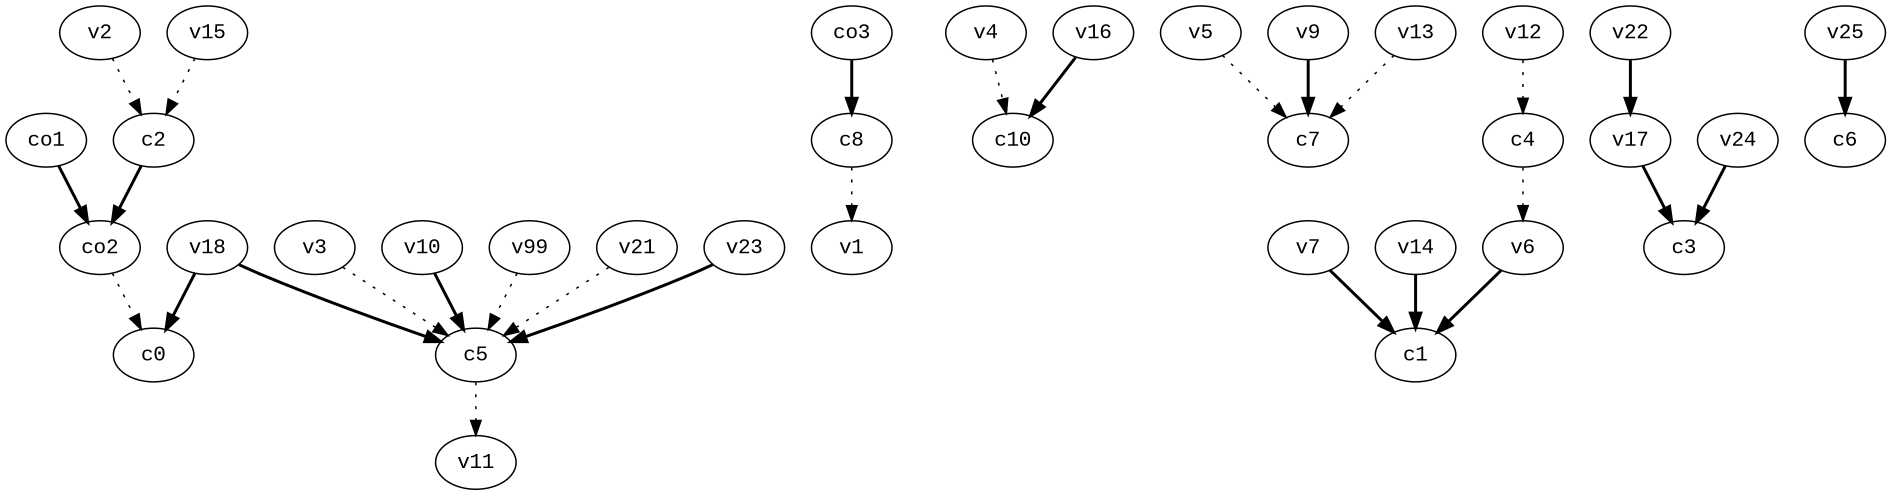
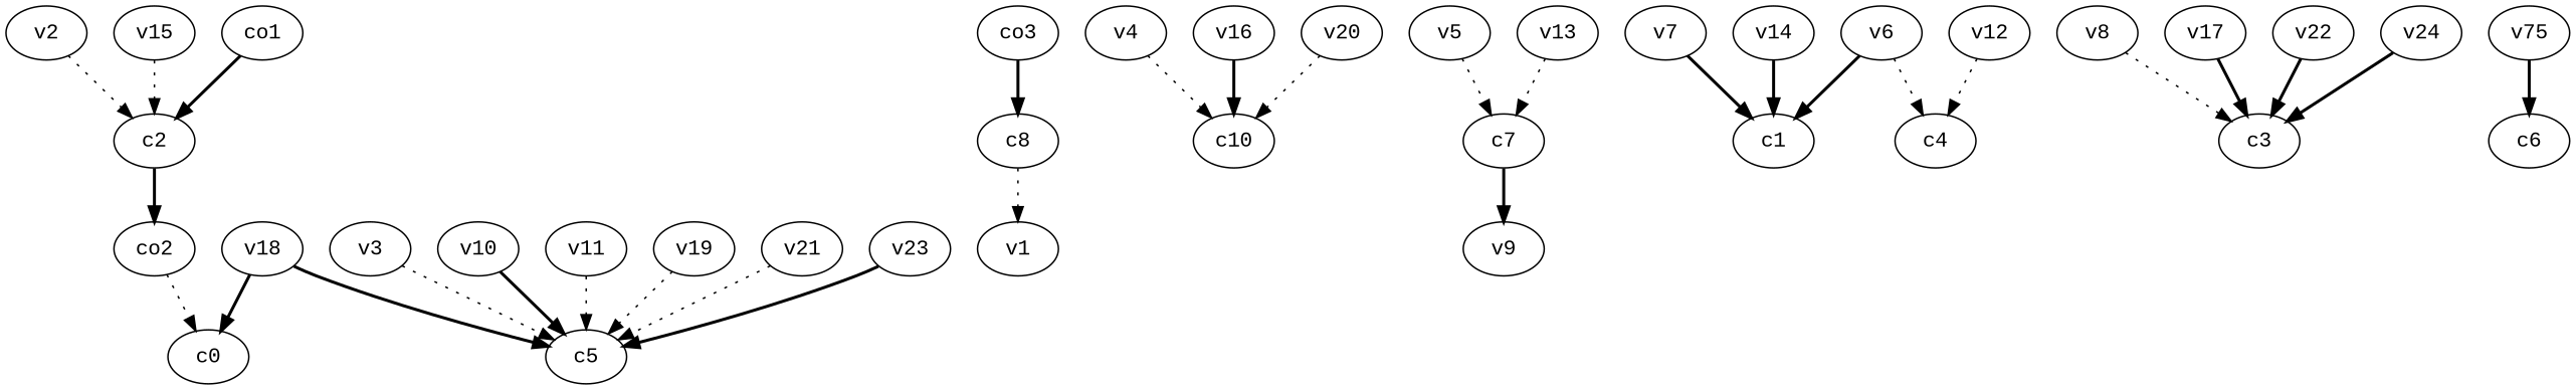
  strict digraph {
    fontname="Liberation Mono"
    node [fontname="Liberation Mono"]
    edge [fontname="Liberation Mono" style=bold weight=1]
    c2
    co2
    n3 [label=c0]
    c8
    v1
    v2
    v3
    c5
    v4
    c10
    v5
    c7
    v6
    c1
    c4
    v7
+   v8
    c3
    v9
    v10
    v11
    v12
    v13
    v14
    v15
    v16
    v17
    v18
-   v19 [label=v99]
+   v19
+   v20
    v21
    v22
    v23
    v24
-   v25
+   v25 [label=v75]
    c6
    co1
    co3
    c2 -> co2
    co2 -> n3 [style=dotted]
    c8 -> v1 [style=dotted]
    v2 -> c2 [style=dotted]
    v3 -> c5 [style=dotted]
    v4 -> c10 [style=dotted]
    v5 -> c7 [style=dotted]
    v6 -> c1
-   c4 -> v6 [style=dotted]
+   v6 -> c4 [style=dotted]
    v7 -> c1
-   v9 -> c7
+   v8 -> c3 [style=dotted]
+   c7 -> v9
    v10 -> c5
-   c5 -> v11 [style=dotted]
+   v11 -> c5 [style=dotted]
    v12 -> c4 [style=dotted]
    v13 -> c7 [style=dotted]
    v14 -> c1
    v15 -> c2 [style=dotted]
    v16 -> c10
    v17 -> c3
    v18 -> n3
    v18 -> c5
    v19 -> c5 [style=dotted]
+   v20 -> c10 [style=dotted]
    v21 -> c5 [style=dotted]
-   v22 -> v17
+   v22 -> c3
    v23 -> c5
    v24 -> c3
    v25 -> c6
-   co1 -> co2
+   co1 -> c2
    co3 -> c8
  }
